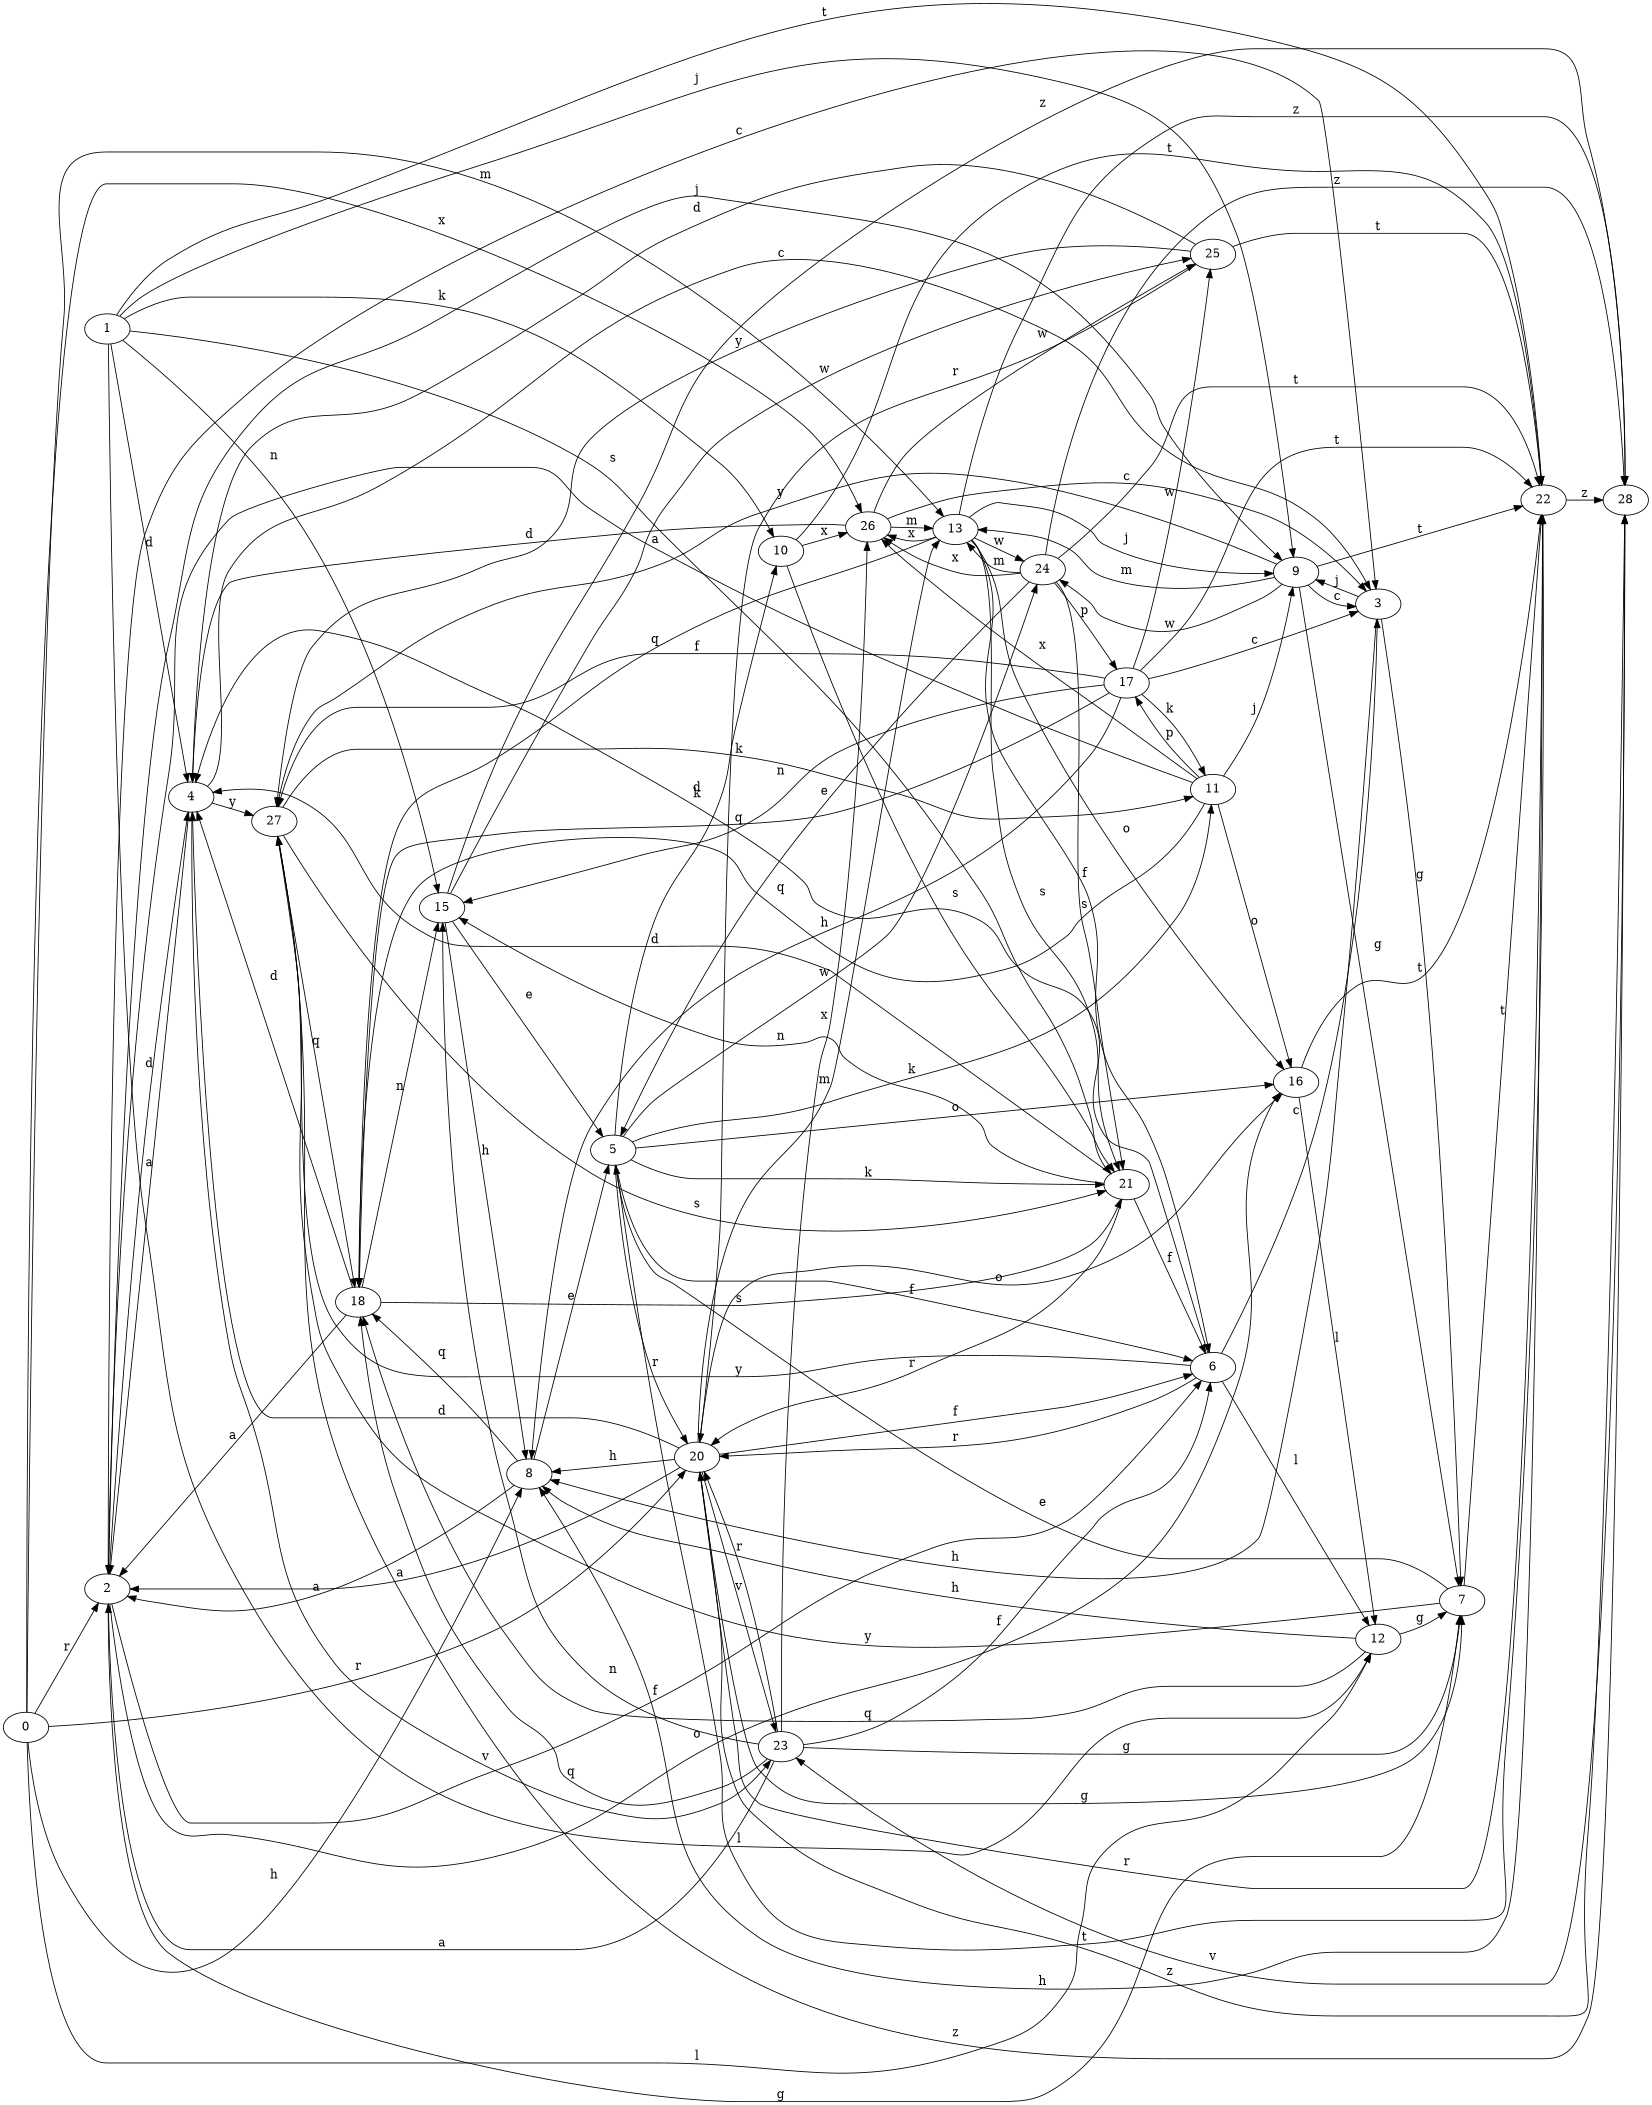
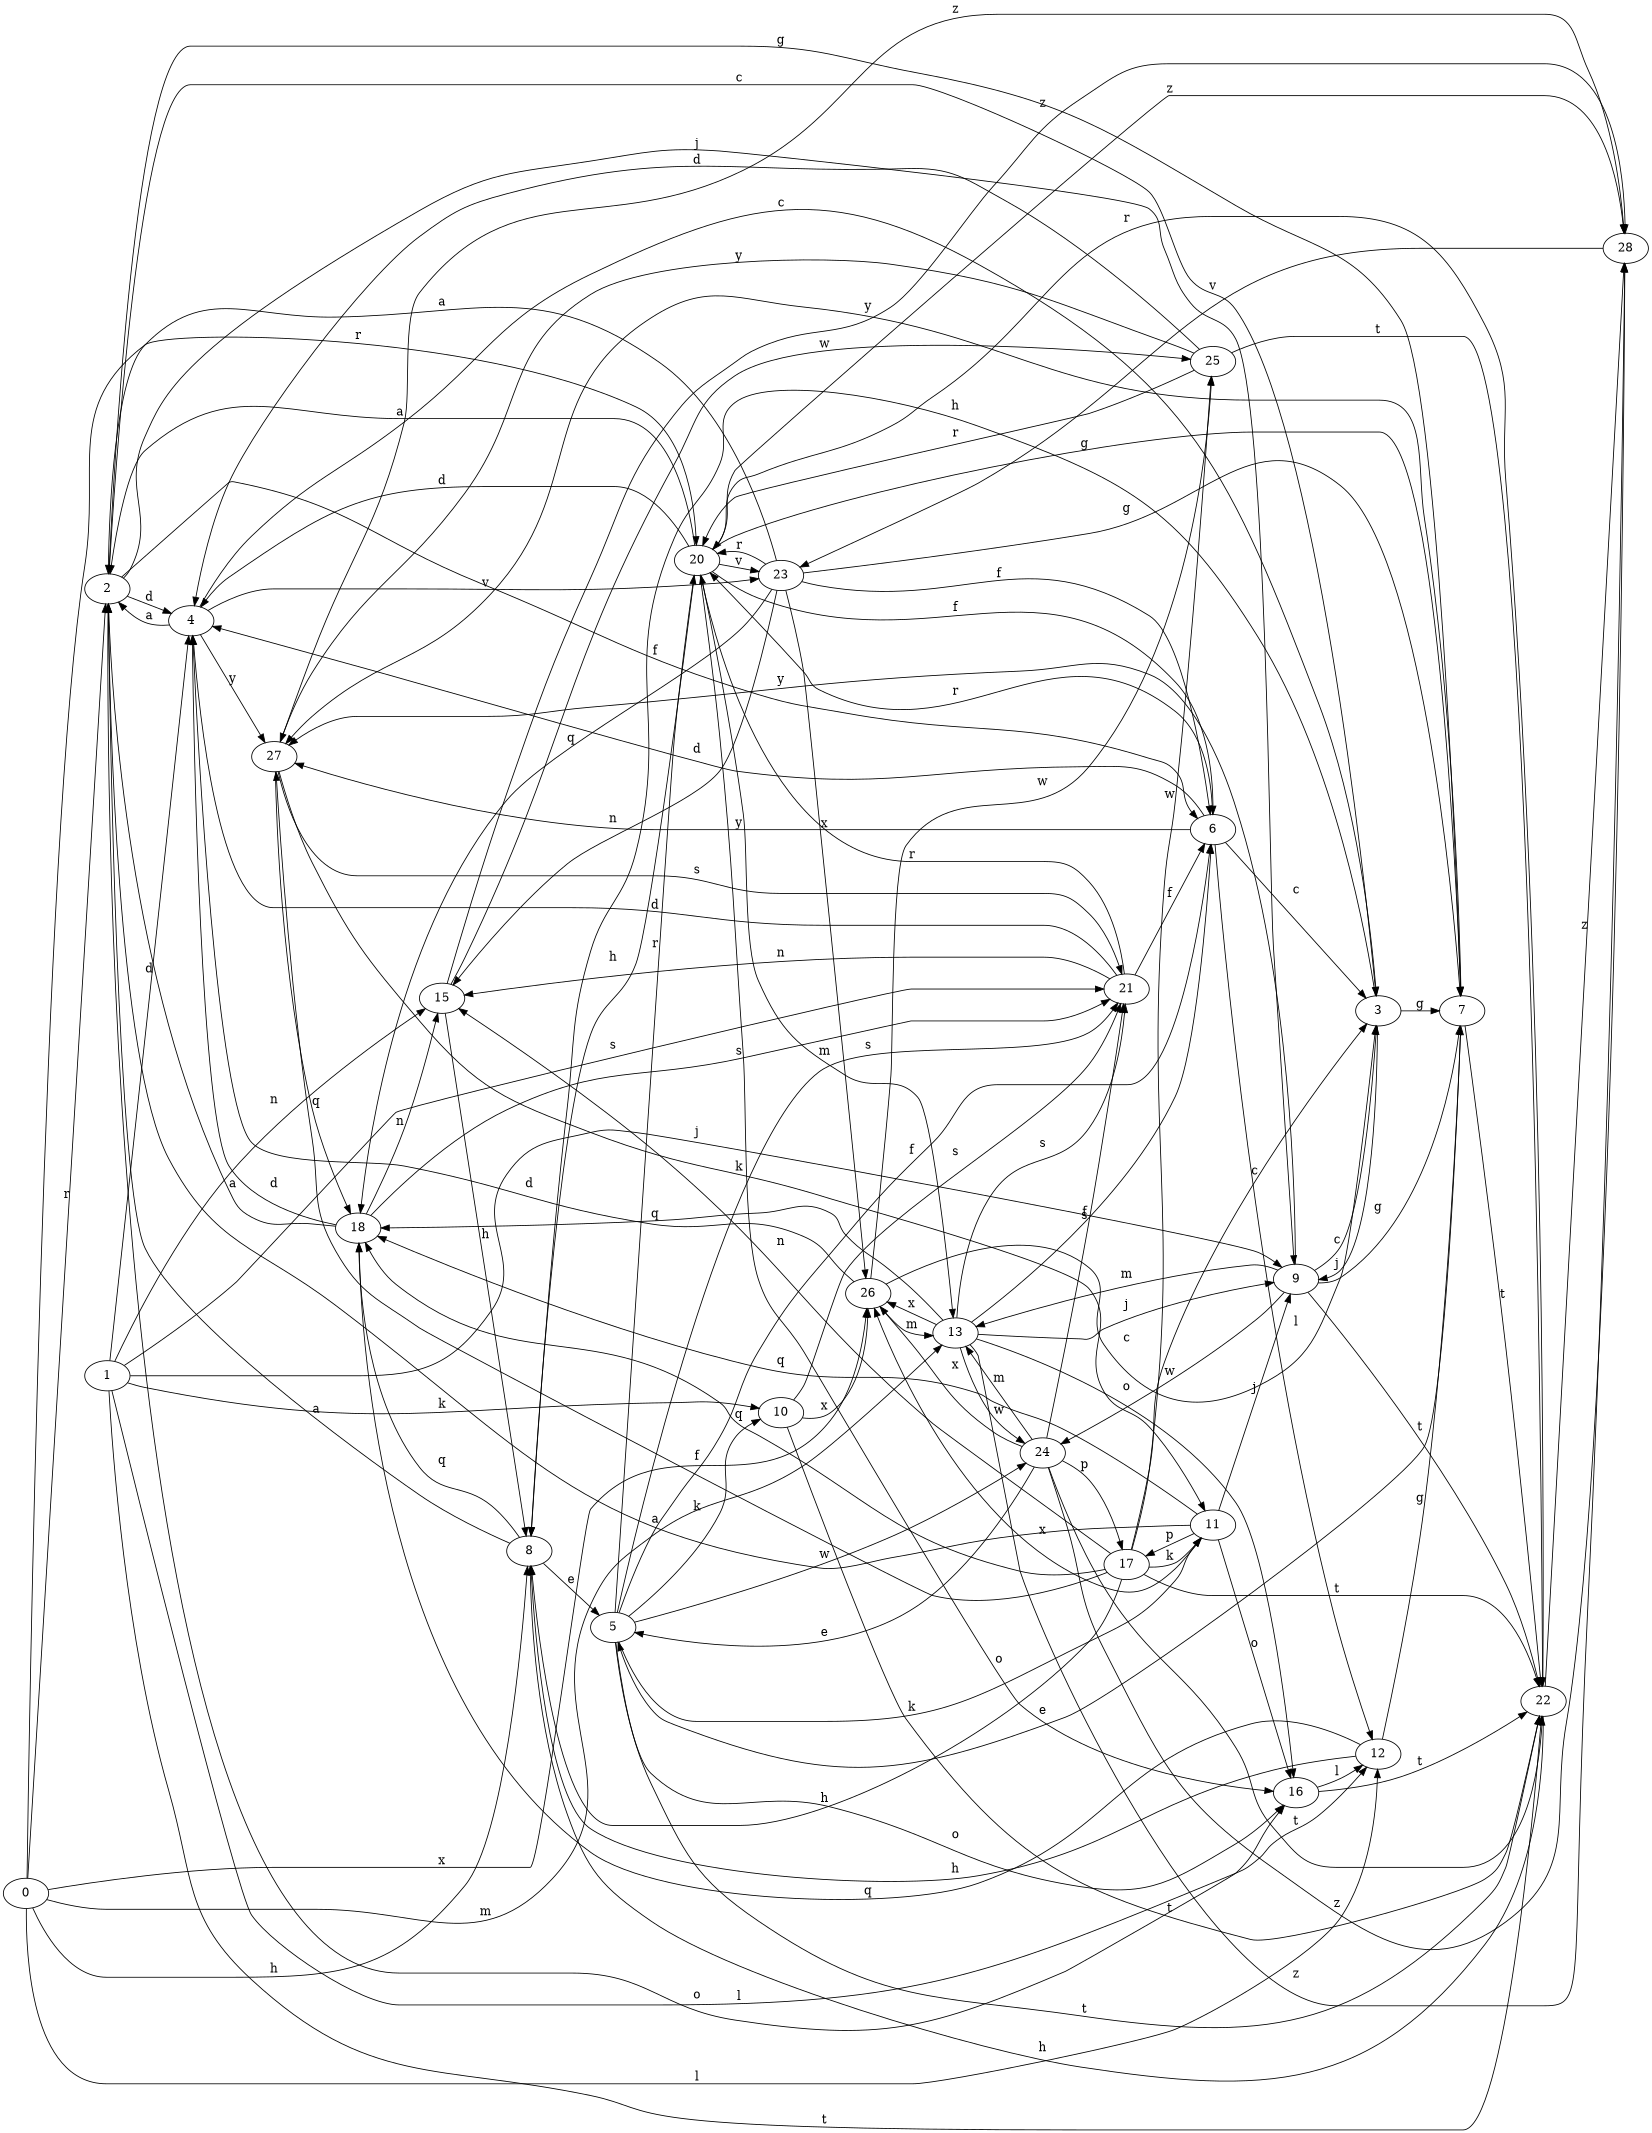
  strict digraph {
    rankdir=LR
    0
    2
    8
    12
    13
    20
    26
    4
    9
    3
    6
    7
    16
    5
    18
    28
    21
    24
    23
    25
    1
    10
    15
    22
    27
    11
    17
    0 -> 2 [label=r]
    0 -> 8 [label=h]
    0 -> 12 [label=l]
    0 -> 13 [label=m]
    0 -> 20 [label=r]
    0 -> 26 [label=x]
    2 -> 4 [label=d]
    2 -> 9 [label=j]
    2 -> 3 [label=c]
    2 -> 6 [label=f]
    2 -> 7 [label=g]
    2 -> 16 [label=o]
    8 -> 2 [label=a]
    8 -> 5 [label=e]
    8 -> 18 [label=q]
    12 -> 8 [label=h]
    12 -> 7 [label=g]
    12 -> 18 [label=q]
    13 -> 26 [label=x]
    13 -> 9 [label=j]
    13 -> 6 [label=f]
    13 -> 16 [label=o]
    13 -> 18 [label=q]
    13 -> 28 [label=z]
    13 -> 21 [label=s]
    13 -> 24 [label=w]
    20 -> 2 [label=a]
    20 -> 8 [label=h]
    20 -> 13 [label=m]
    20 -> 4 [label=d]
    20 -> 6 [label=f]
    20 -> 7 [label=g]
    20 -> 16 [label=o]
    20 -> 28 [label=z]
    20 -> 23 [label=v]
    26 -> 13 [label=m]
    26 -> 4 [label=d]
    26 -> 3 [label=c]
    26 -> 25 [label=w]
    4 -> 2 [label=a]
    4 -> 3 [label=c]
    4 -> 23 [label=v]
    4 -> 27 [label=y]
    9 -> 13 [label=m]
    9 -> 3 [label=c]
    9 -> 7 [label=g]
    9 -> 24 [label=w]
    9 -> 22 [label=t]
    9 -> 27 [label=y]
    3 -> 8 [label=h]
    3 -> 9 [label=j]
    3 -> 7 [label=g]
    6 -> 12 [label=l]
    6 -> 20 [label=r]
    6 -> 4 [label=d]
    6 -> 3 [label=c]
    6 -> 27 [label=y]
    7 -> 5 [label=e]
    7 -> 22 [label=t]
    7 -> 27 [label=y]
    16 -> 12 [label=l]
    16 -> 22 [label=t]
    5 -> 20 [label=r]
    5 -> 6 [label=f]
    5 -> 16 [label=o]
-   5 -> 21 [label=k]
+   5 -> 21 [label=s]
    5 -> 24 [label=w]
    5 -> 10 [label=k]
    5 -> 22 [label=t]
    5 -> 11 [label=k]
    18 -> 2 [label=a]
    18 -> 4 [label=d]
    18 -> 21 [label=s]
    18 -> 15 [label=n]
    28 -> 23 [label=v]
    21 -> 20 [label=r]
    21 -> 4 [label=d]
    21 -> 6 [label=f]
    21 -> 15 [label=n]
    24 -> 13 [label=m]
    24 -> 26 [label=x]
    24 -> 5 [label=e]
    24 -> 28 [label=z]
    24 -> 21 [label=s]
    24 -> 22 [label=t]
    24 -> 17 [label=p]
    23 -> 2 [label=a]
    23 -> 20 [label=r]
    23 -> 26 [label=x]
    23 -> 6 [label=f]
    23 -> 7 [label=g]
    23 -> 18 [label=q]
    23 -> 15 [label=n]
    25 -> 20 [label=r]
    25 -> 4 [label=d]
    25 -> 22 [label=t]
    25 -> 27 [label=y]
    1 -> 12 [label=l]
    1 -> 4 [label=d]
    1 -> 9 [label=j]
    1 -> 21 [label=s]
    1 -> 10 [label=k]
    1 -> 15 [label=n]
    1 -> 22 [label=t]
    10 -> 26 [label=x]
    10 -> 21 [label=s]
    10 -> 22 [label=t]
    15 -> 8 [label=h]
-   15 -> 5 [label=e]
    15 -> 28 [label=z]
    15 -> 25 [label=w]
    22 -> 8 [label=h]
    22 -> 20 [label=r]
    22 -> 28 [label=z]
    27 -> 18 [label=q]
    27 -> 28 [label=z]
    27 -> 21 [label=s]
    27 -> 11 [label=k]
    11 -> 2 [label=a]
    11 -> 26 [label=x]
    11 -> 9 [label=j]
    11 -> 16 [label=o]
    11 -> 18 [label=q]
    11 -> 17 [label=p]
    17 -> 8 [label=h]
    17 -> 3 [label=c]
    17 -> 18 [label=q]
    17 -> 25 [label=w]
    17 -> 15 [label=n]
    17 -> 22 [label=t]
    17 -> 27 [label=f]
    17 -> 11 [label=k]
  }
